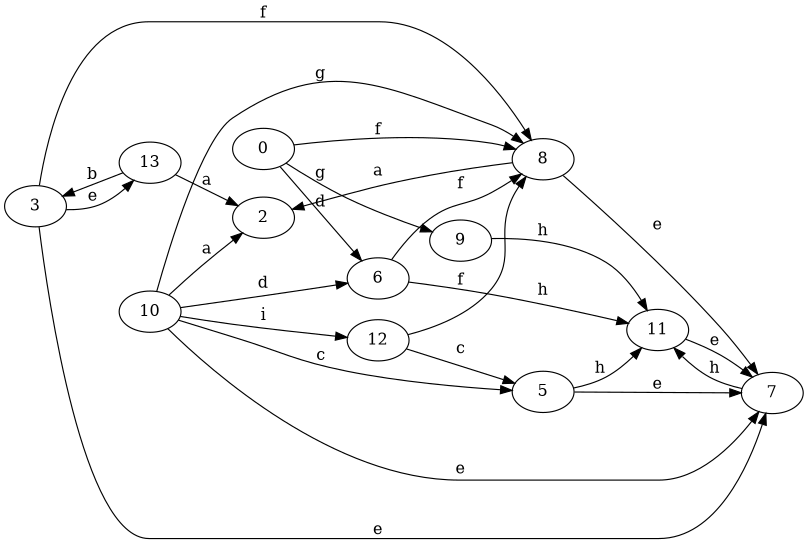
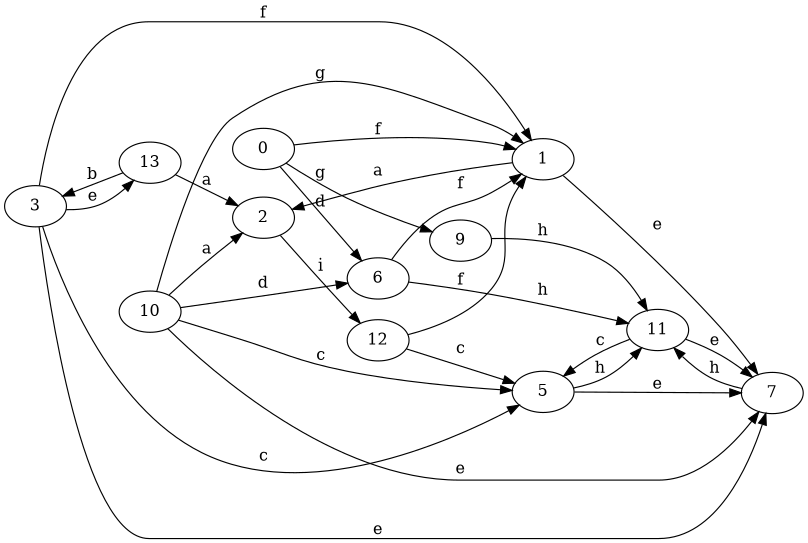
  strict digraph {
    rankdir=LR
    2
    12
    9
    11
    5
-   8
+   8 [label=1]
    3
    7
    13
    6
    10
    0
-   10 -> 12 [label=i]
+   2 -> 12 [label=i]
    12 -> 5 [label=c]
    12 -> 8 [label=f]
    9 -> 11 [label=h]
+   11 -> 5 [label=c]
    11 -> 7 [label=e]
    5 -> 11 [label=h]
    5 -> 7 [label=e]
    8 -> 2 [label=a]
    8 -> 7 [label=e]
+   3 -> 5 [label=c]
    3 -> 8 [label=f]
    3 -> 7 [label=e]
    3 -> 13 [label=e]
    7 -> 11 [label=h]
    13 -> 2 [label=a]
    13 -> 3 [label=b]
    6 -> 11 [label=h]
    6 -> 8 [label=f]
    10 -> 2 [label=a]
    10 -> 5 [label=c]
    10 -> 8 [label=g]
    10 -> 7 [label=e]
    10 -> 6 [label=d]
    0 -> 9 [label=g]
    0 -> 8 [label=f]
    0 -> 6 [label=d]
  }
